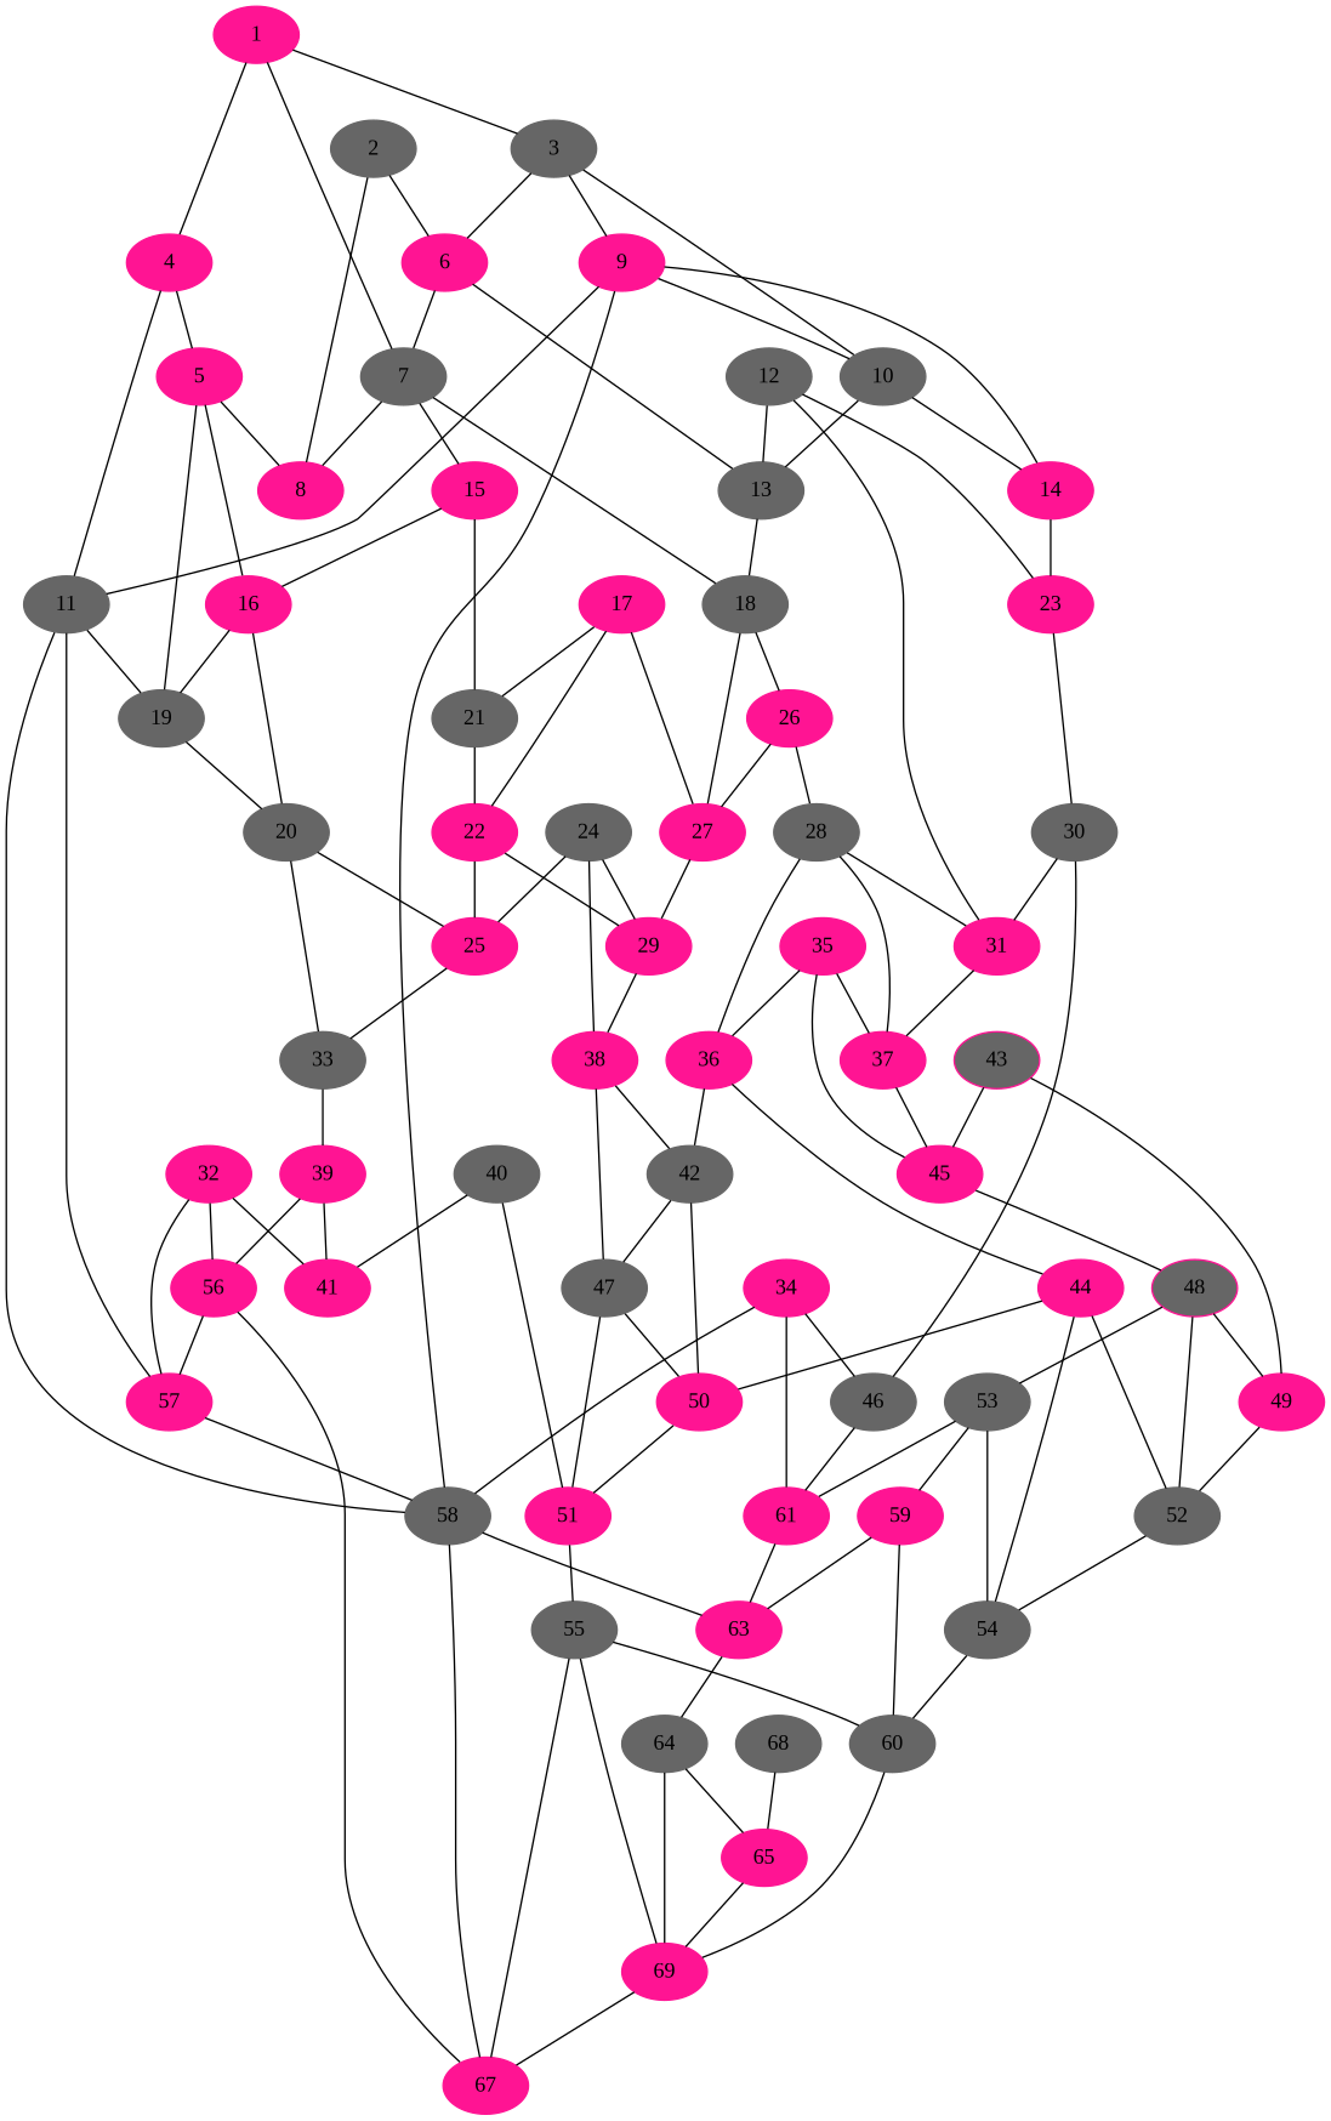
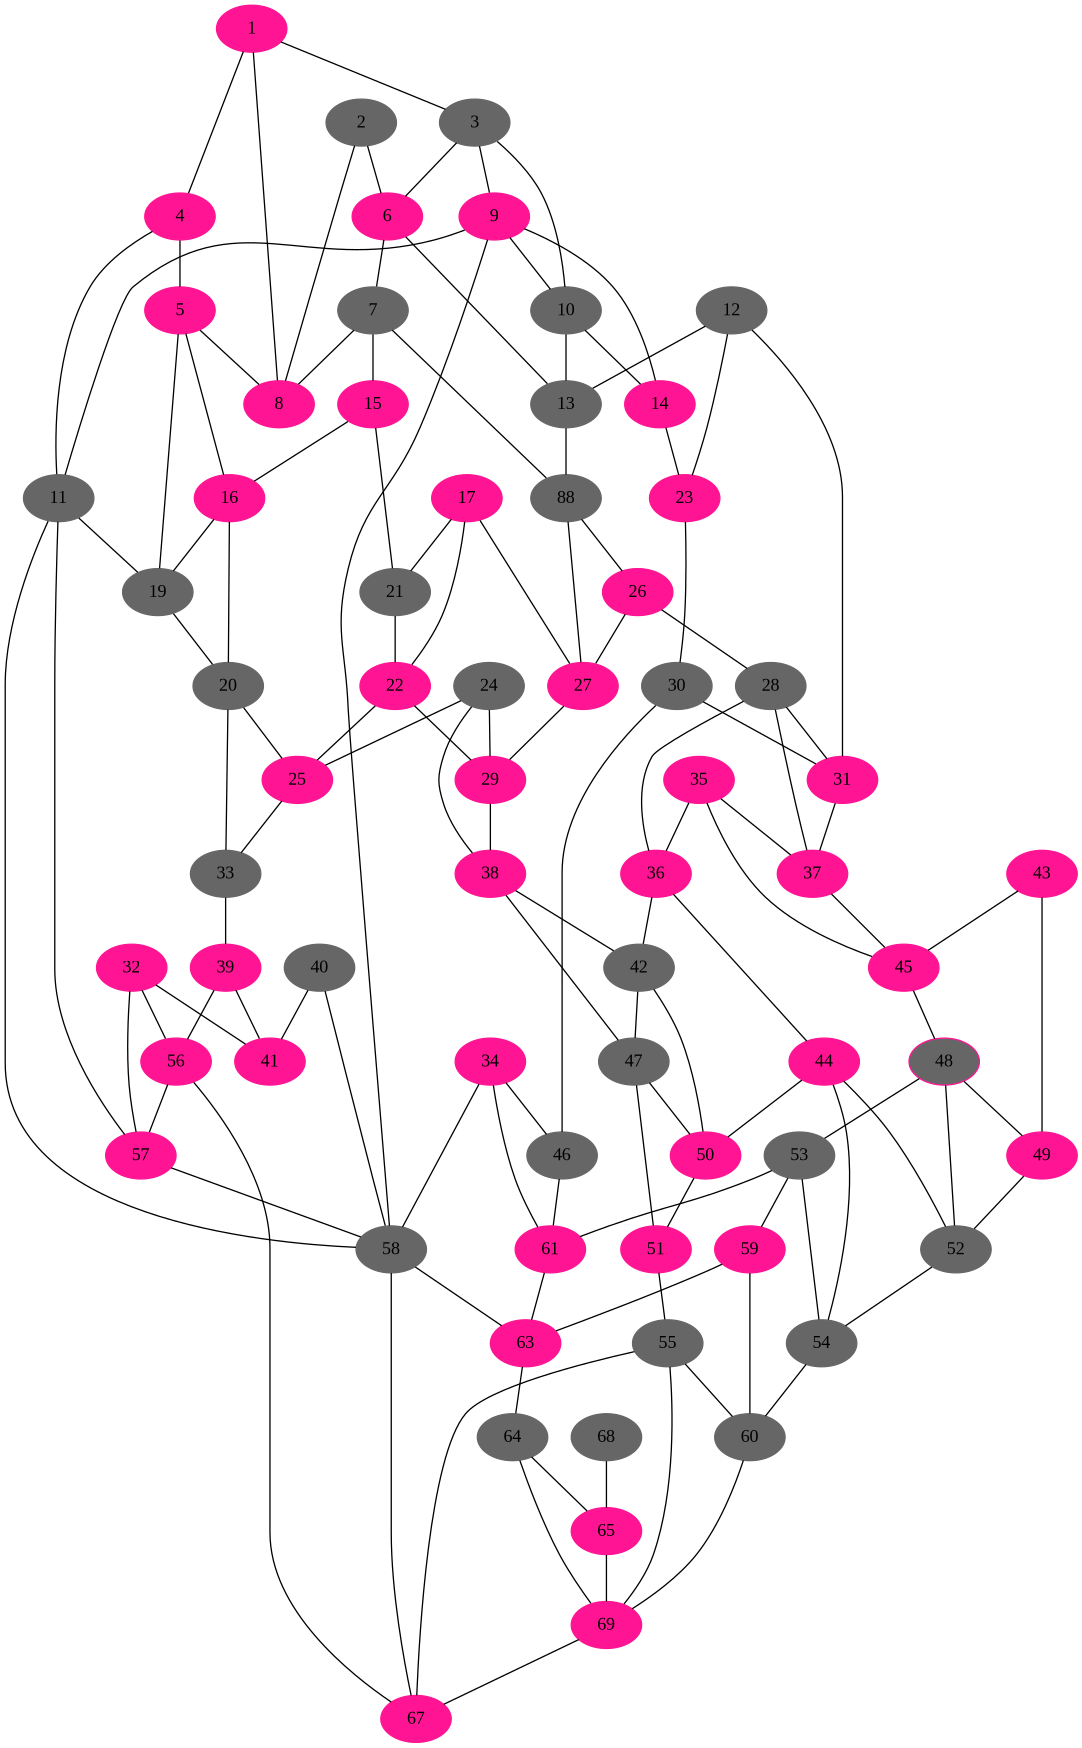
  graph {
    fontname="Liberation Serif"
    node [color=deeppink fontname="Liberation Serif" style=filled]
    edge [fontname="Liberation Serif" weight=1.0]
    3 [color=gray40]
    1
    4
    8
    6
    9
    10 [color=gray40]
    5
    11 [color=gray40]
    2 [color=gray40]
    7 [color=gray40]
    13 [color=gray40]
    14
    58 [color=gray40]
    16
    19 [color=gray40]
    57
    20 [color=gray40]
    15
-   18 [color=gray40]
+   18 [color=gray40 label=88]
    21 [color=gray40]
    27
    26
    23
    67
    63
    12 [color=gray40]
    31
    30 [color=gray40]
    37
    22
    25
    33 [color=gray40]
    17
    29
    28 [color=gray40]
    39
    38
    46 [color=gray40]
    24 [color=gray40]
    42 [color=gray40]
    47 [color=gray40]
    36
    44
    45
    61
    32
    41
    56
    34
    35
    48 [fillcolor=gray40]
    50
    52 [color=gray40]
    54 [color=gray40]
    51
    40 [color=gray40]
    55 [color=gray40]
-   43 [fillcolor=gray40]
+   43
    49
    60 [color=gray40]
    53 [color=gray40]
    59
    n64 [label=69]
    64 [color=gray40]
    n66 [color=gray40 label=68]
    65
    3 -- 6
    3 -- 9
    3 -- 10
    1 -- 3
    1 -- 4
-   1 -- 7
+   1 -- 8
    4 -- 5
    4 -- 11
    6 -- 7
    6 -- 13
    9 -- 10
    9 -- 11
    9 -- 14
    9 -- 58
    10 -- 13
    10 -- 14
    5 -- 8
    5 -- 16
    5 -- 19
    11 -- 58
    11 -- 19
    11 -- 57
    2 -- 8
    2 -- 6
    7 -- 8
    7 -- 15
    7 -- 18
    13 -- 18
    14 -- 23 [weight=2.0]
    58 -- 67
    58 -- 63
    16 -- 19
    16 -- 20
    19 -- 20
    57 -- 58
    20 -- 25
    20 -- 33
    15 -- 16
    15 -- 21 [weight=2.0]
    18 -- 27
    18 -- 26
    21 -- 22
    27 -- 29
    26 -- 27
    26 -- 28
    23 -- 30
    63 -- 64
    12 -- 13
    12 -- 23
    12 -- 31
    31 -- 37
    30 -- 31
    30 -- 46 [weight=2.0]
    37 -- 45
    22 -- 25
    22 -- 29
    25 -- 33
    33 -- 39 [weight=2.0]
    17 -- 21
    17 -- 27
    17 -- 22
    29 -- 38
    28 -- 31
    28 -- 37
    28 -- 36
    39 -- 41 [weight=2.0]
    39 -- 56
    38 -- 42
    38 -- 47
    46 -- 61
    24 -- 25
    24 -- 29
    24 -- 38
    42 -- 47
    42 -- 50
    47 -- 50
    47 -- 51
    36 -- 42
    36 -- 44
    44 -- 50
    44 -- 52
    44 -- 54
    45 -- 48
    61 -- 63
    32 -- 57
    32 -- 41
    32 -- 56
    56 -- 57
    56 -- 67
    34 -- 58
    34 -- 46
    34 -- 61
    35 -- 37
    35 -- 36
    35 -- 45
    48 -- 52
    48 -- 49
    48 -- 53
    50 -- 51
    52 -- 54
    54 -- 60
    51 -- 55
    40 -- 41
-   40 -- 51
+   40 -- 58
    55 -- 67
    55 -- 60
    55 -- n64
    43 -- 45
    43 -- 49 [weight=2.0]
    49 -- 52
    60 -- n64
    53 -- 61
    53 -- 54
    53 -- 59
    59 -- 63
    59 -- 60
    n64 -- 67
    64 -- n64
    64 -- 65
    n66 -- 65 [weight=2.0]
    65 -- n64
  }
